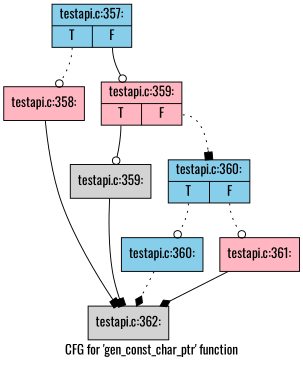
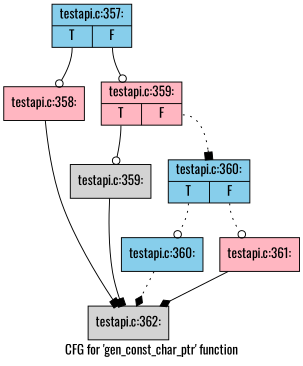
  digraph {
    fontname=Oswald
    label="CFG for 'gen_const_char_ptr' function"
    node [fillcolor=skyblue fontname=Oswald shape=record style=filled]
    edge [arrowhead=odot fontname=Oswald style=solid]
    n1 [label="{testapi.c:357:|{<s0>T|<s1>F}}"]
    n2 [fillcolor=lightpink label="{testapi.c:358:}"]
    n3 [fillcolor=lightpink label="{testapi.c:359:|{<s0>T|<s1>F}}"]
    n4 [fillcolor=lightgrey label="{testapi.c:362:}"]
    n5 [fillcolor=lightgrey label="{testapi.c:359:}"]
    n6 [label="{testapi.c:360:|{<s0>T|<s1>F}}"]
    n7 [label="{testapi.c:360:}"]
    n8 [fillcolor=lightpink label="{testapi.c:361:}"]
-   n1 -> n2 [style=dotted tailport=s0]
+   n1 -> n2 [tailport=s0]
    n1 -> n3 [tailport=s1]
    n2 -> n4 [arrowhead=box]
    n3 -> n5 [tailport=s0]
    n3 -> n6 [arrowhead=box style=dotted tailport=s1]
    n5 -> n4 [arrowhead=box]
    n6 -> n7 [style=dotted tailport=s0]
    n6 -> n8 [style=dotted tailport=s1]
    n7 -> n4 [arrowhead=diamond style=dotted]
    n8 -> n4 [arrowhead=diamond]
  }
